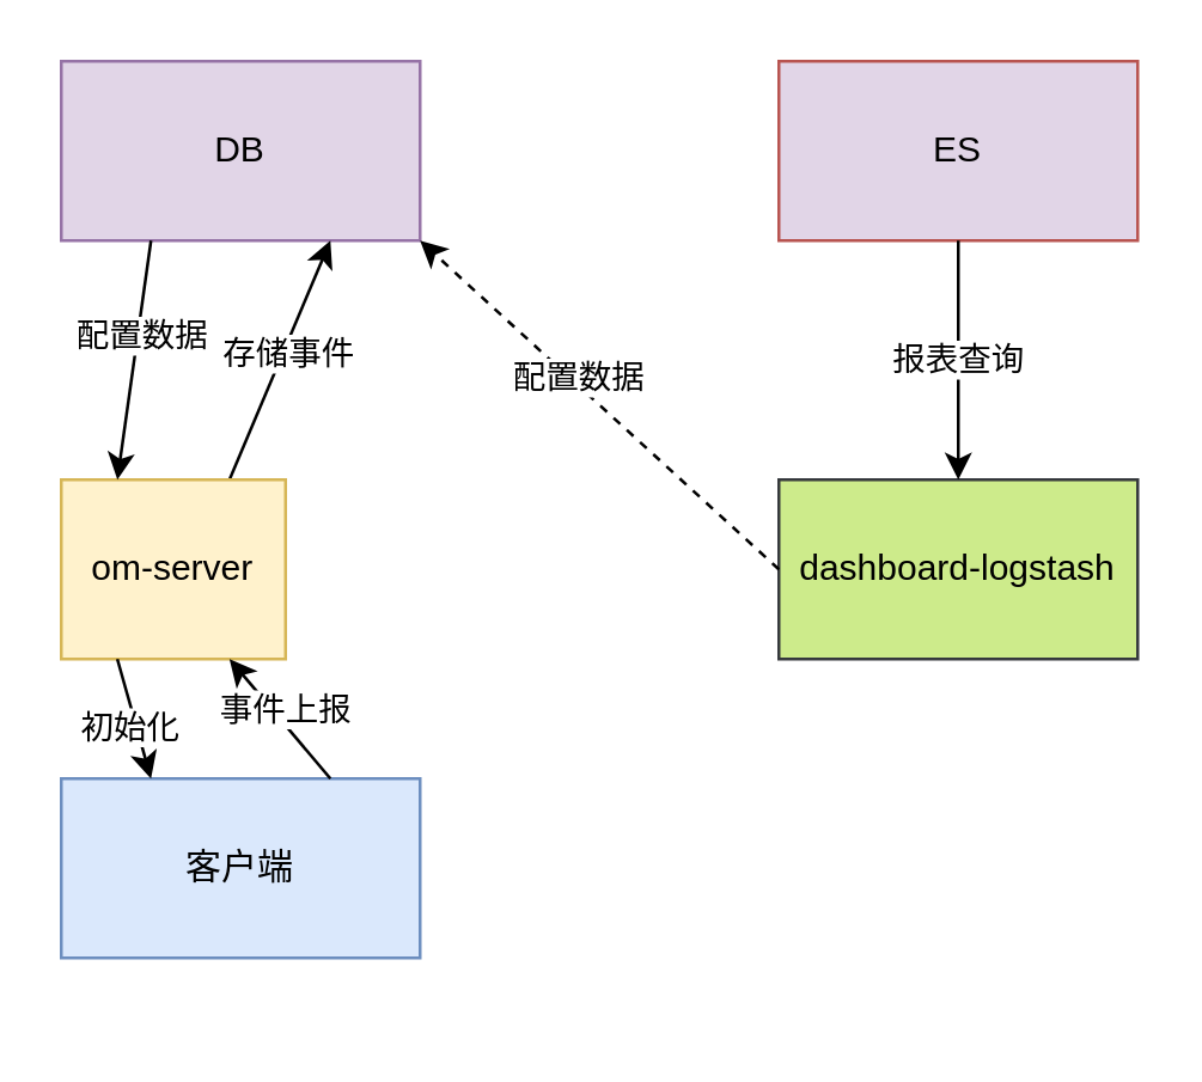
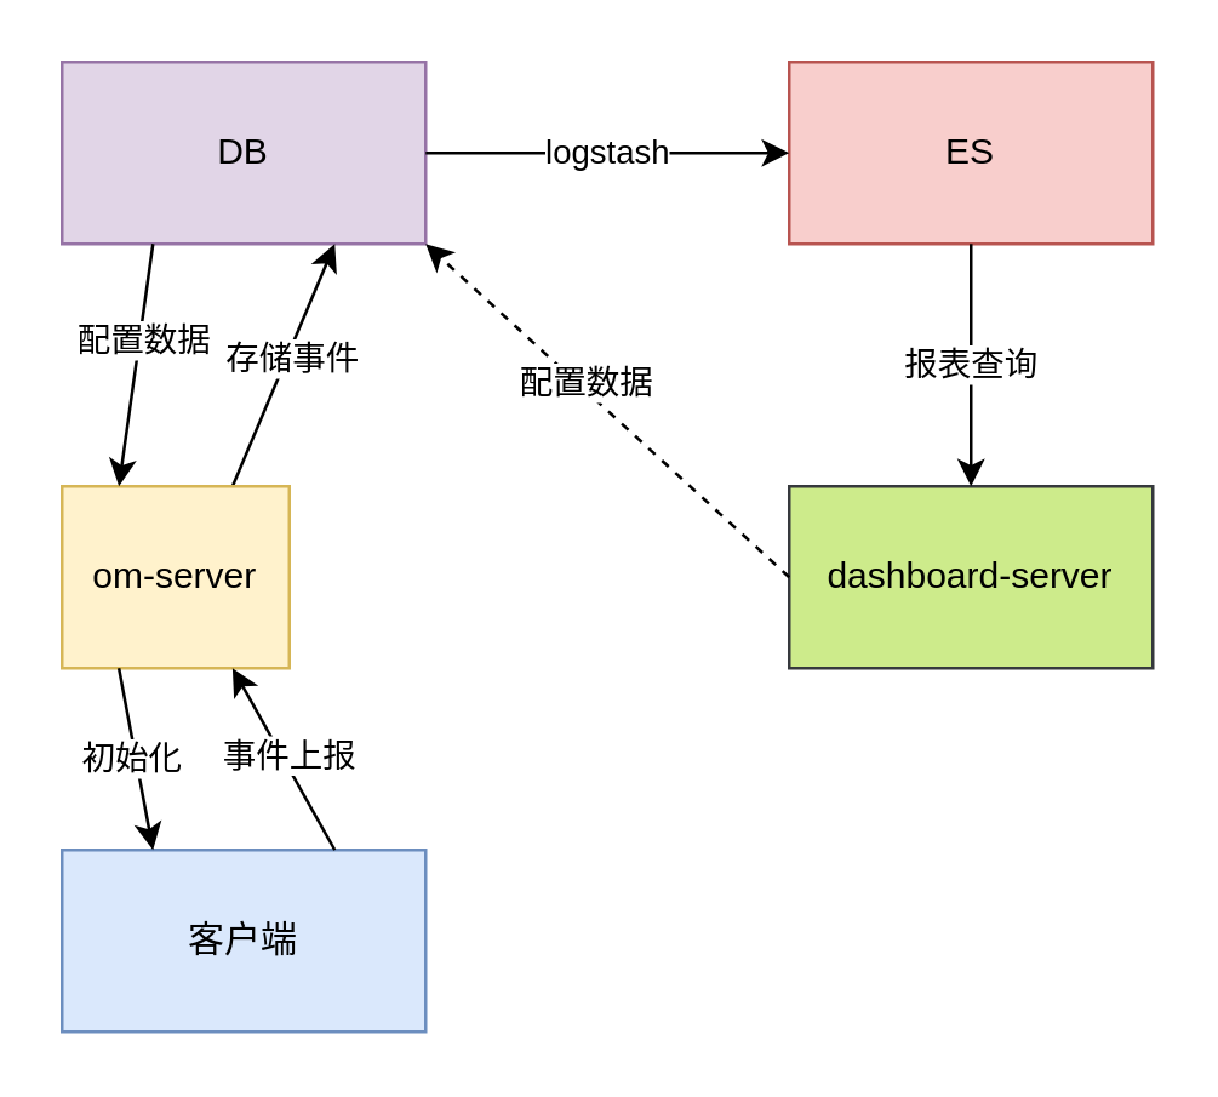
  <mxCell id="0" />
  <mxCell id="1" parent="0" />
  <mxCell id="2" value="DB" style="rounded=0;whiteSpace=wrap;html=1;fillColor=#e1d5e7;strokeColor=#9673a6;" vertex="1" parent="1"><mxGeometry x="20" y="20" width="120" height="60" as="geometry" /></mxCell>
- <mxCell id="3" value="ES" style="rounded=0;whiteSpace=wrap;html=1;fillColor=#e1d5e7;strokeColor=#b85450;" vertex="1" parent="1"><mxGeometry x="260" y="20" width="120" height="60" as="geometry" /></mxCell>
- <mxCell id="5" value="dashboard-logstash" style="rounded=0;whiteSpace=wrap;html=1;fillColor=#cdeb8b;strokeColor=#36393d;" vertex="1" parent="1"><mxGeometry x="260" y="160" width="120" height="60" as="geometry" /></mxCell>
+ <mxCell id="3" value="ES" style="rounded=0;whiteSpace=wrap;html=1;fillColor=#f8cecc;strokeColor=#b85450;" vertex="1" parent="1"><mxGeometry x="260" y="20" width="120" height="60" as="geometry" /></mxCell>
+ <mxCell id="4" value="logstash" style="endArrow=classic;html=1;rounded=0;exitX=1;exitY=0.5;exitDx=0;exitDy=0;entryX=0;entryY=0.5;entryDx=0;entryDy=0;" edge="1" parent="1" source="2" target="3"><mxGeometry width="50" height="50" relative="1" as="geometry"><mxPoint x="240" y="220" as="sourcePoint" /><mxPoint x="290" y="170" as="targetPoint" /></mxGeometry></mxCell>
+ <mxCell id="5" value="dashboard-server" style="rounded=0;whiteSpace=wrap;html=1;fillColor=#cdeb8b;strokeColor=#36393d;" vertex="1" parent="1"><mxGeometry x="260" y="160" width="120" height="60" as="geometry" /></mxCell>
  <mxCell id="6" value="" style="endArrow=classic;html=1;rounded=0;exitX=0.75;exitY=0;exitDx=0;exitDy=0;entryX=0.75;entryY=1;entryDx=0;entryDy=0;" edge="1" parent="1" source="8" target="2"><mxGeometry width="50" height="50" relative="1" as="geometry"><mxPoint x="80.04" y="160" as="sourcePoint" /><mxPoint x="360" y="200" as="targetPoint" /></mxGeometry></mxCell>
  <mxCell id="7" value="存储事件" style="edgeLabel;html=1;align=center;verticalAlign=middle;resizable=0;points=[];" vertex="1" connectable="0" parent="6"><mxGeometry x="0.075" y="-1" relative="1" as="geometry"><mxPoint as="offset" /></mxGeometry></mxCell>
  <mxCell id="8" value="om-server" style="rounded=0;whiteSpace=wrap;html=1;fillColor=#fff2cc;strokeColor=#d6b656;" vertex="1" parent="1"><mxGeometry x="20" y="160" width="75" height="60" as="geometry" /></mxCell>
  <mxCell id="9" value="报表查询" style="endArrow=classic;html=1;rounded=0;entryX=0.5;entryY=0;entryDx=0;entryDy=0;" edge="1" parent="1" source="3" target="5"><mxGeometry width="50" height="50" relative="1" as="geometry"><mxPoint x="320" y="400" as="sourcePoint" /><mxPoint x="370" y="350" as="targetPoint" /></mxGeometry></mxCell>
  <mxCell id="10" value="" style="endArrow=classic;html=1;rounded=0;exitX=0;exitY=0.5;exitDx=0;exitDy=0;entryX=1;entryY=1;entryDx=0;entryDy=0;dashed=1;" edge="1" parent="1" source="5" target="2"><mxGeometry width="50" height="50" relative="1" as="geometry"><mxPoint x="340" y="360" as="sourcePoint" /><mxPoint x="390" y="310" as="targetPoint" /></mxGeometry></mxCell>
  <mxCell id="11" value="配置数据" style="edgeLabel;html=1;align=center;verticalAlign=middle;resizable=0;points=[];" vertex="1" connectable="0" parent="10"><mxGeometry x="0.155" y="-2" relative="1" as="geometry"><mxPoint as="offset" /></mxGeometry></mxCell>
- <mxCell id="12" value="客户端" style="rounded=0;whiteSpace=wrap;html=1;fillColor=#dae8fc;strokeColor=#6c8ebf;" vertex="1" parent="1"><mxGeometry x="20" y="260" width="120" height="60" as="geometry" /></mxCell>
+ <mxCell id="12" value="客户端" style="rounded=0;whiteSpace=wrap;html=1;fillColor=#dae8fc;strokeColor=#6c8ebf;" vertex="1" parent="1"><mxGeometry x="20" y="280" width="120" height="60" as="geometry" /></mxCell>
  <mxCell id="13" value="" style="endArrow=classic;html=1;rounded=0;exitX=0.75;exitY=0;exitDx=0;exitDy=0;entryX=0.75;entryY=1;entryDx=0;entryDy=0;" edge="1" parent="1" source="12" target="8"><mxGeometry width="50" height="50" relative="1" as="geometry"><mxPoint x="330" y="410" as="sourcePoint" /><mxPoint x="380" y="360" as="targetPoint" /></mxGeometry></mxCell>
  <mxCell id="14" value="事件上报" style="edgeLabel;html=1;align=center;verticalAlign=middle;resizable=0;points=[];" vertex="1" connectable="0" parent="13"><mxGeometry x="-0.133" y="-3" relative="1" as="geometry"><mxPoint x="-3" y="-4" as="offset" /></mxGeometry></mxCell>
  <mxCell id="15" value="" style="endArrow=classic;html=1;rounded=0;exitX=0.25;exitY=1;exitDx=0;exitDy=0;entryX=0.25;entryY=0;entryDx=0;entryDy=0;" edge="1" parent="1" source="2" target="8"><mxGeometry width="50" height="50" relative="1" as="geometry"><mxPoint x="240" y="340" as="sourcePoint" /><mxPoint x="290" y="290" as="targetPoint" /></mxGeometry></mxCell>
  <mxCell id="16" value="配置数据" style="edgeLabel;html=1;align=center;verticalAlign=middle;resizable=0;points=[];" vertex="1" connectable="0" parent="15"><mxGeometry x="-0.2" y="1" relative="1" as="geometry"><mxPoint as="offset" /></mxGeometry></mxCell>
  <mxCell id="17" value="" style="endArrow=classic;html=1;rounded=0;exitX=0.25;exitY=1;exitDx=0;exitDy=0;entryX=0.25;entryY=0;entryDx=0;entryDy=0;" edge="1" parent="1" source="8" target="12"><mxGeometry width="50" height="50" relative="1" as="geometry"><mxPoint x="260" y="380" as="sourcePoint" /><mxPoint x="310" y="330" as="targetPoint" /></mxGeometry></mxCell>
  <mxCell id="18" value="初始化" style="edgeLabel;html=1;align=center;verticalAlign=middle;resizable=0;points=[];" vertex="1" connectable="0" parent="17"><mxGeometry x="-0.233" y="-1" relative="1" as="geometry"><mxPoint y="7" as="offset" /></mxGeometry></mxCell>
